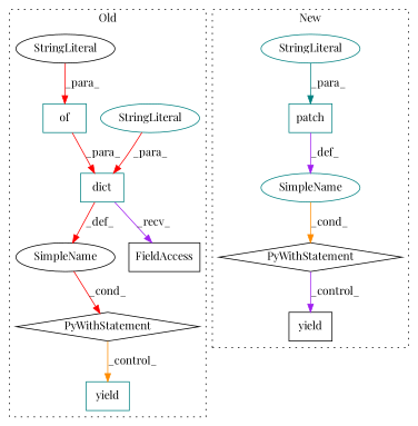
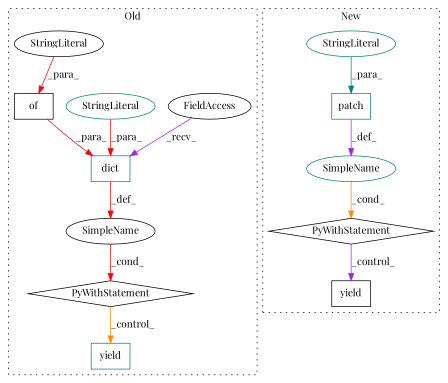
  digraph {
    fontname="Playfair Display"
    node [a=32 color=teal fontname="Playfair Display" shape=box]
    edge [color=red fontname="Playfair Display"]
    n1 [a=112 l=7 label=yield s=413]
    n2 [a=42 color=black label=SimpleName shape=ellipse]
    n3 [a=104 color=black l="10,2" label=PyWithStatement s="309,403" shape=diamond]
-   n4 [l="3,1" label=of s="362,401"]
+   n4 [color=black l="3,1" label=of s="362,401"]
    n5 [l="5,1" label=dict s="339,402"]
-   n6 [a=22 color=black l=19 label=FieldAccess s=319]
+   n6 [a=22 color=black l=19 label=FieldAccess s=319 shape=ellipse]
    n7 [a=45 l=13 label=StringLiteral s=344 shape=ellipse]
    n8 [a=45 color=black l=10 label=StringLiteral s=365 shape=ellipse]
    n9 [l="6,1" label=patch s="333,385"]
    n10 [a=112 color=black l=7 label=yield s=414]
    n11 [a=42 label=SimpleName shape=ellipse]
    n12 [a=104 color=black l="10,2" label=PyWithStatement s="309,386" shape=diamond]
    n13 [a=45 l=46 label=StringLiteral s=339 shape=ellipse]
    subgraph cluster_1 {
      label=Old
      style=dotted
      n1
      n2
      n3
      n4
      n5
      n6
      n7
      n8
    }
    subgraph cluster_2 {
      label=New
      style=dotted
      n9
      n10
      n11
      n12
      n13
    }
    n2 -> n3 [label=_cond_]
    n3 -> n1 [color=darkorange label=_control_]
    n4 -> n5 [label=_para_]
    n5 -> n2 [label=_def_]
-   n5 -> n6 [color=purple label=_recv_]
+   n6 -> n5 [color=purple label=_recv_]
    n7 -> n5 [label=_para_]
    n8 -> n4 [label=_para_]
    n9 -> n11 [color=purple label=_def_]
    n11 -> n12 [color=darkorange label=_cond_]
    n12 -> n10 [color=purple label=_control_]
    n13 -> n9 [color=teal label=_para_]
  }
